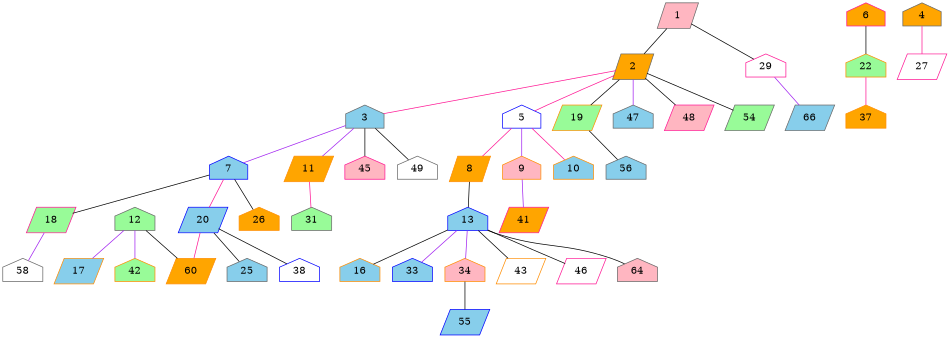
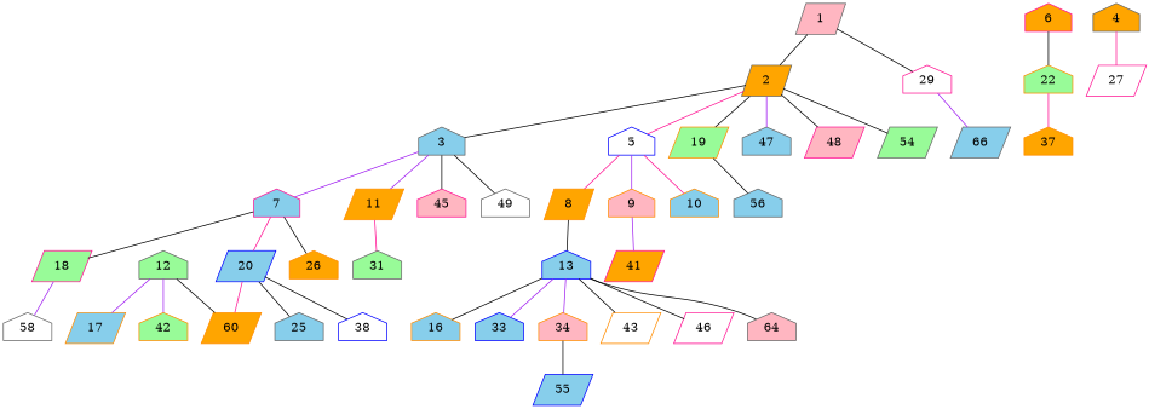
  graph {
    node [color=gray40 fillcolor=skyblue shape=house style=filled]
    edge [color=black]
    1 [fillcolor=lightpink shape=parallelogram super="+59"]
    2 [fillcolor=orange shape=parallelogram super="+15"]
    29 [color=deeppink fillcolor=white super="+53"]
    3 [super="+36"]
    5 [color=blue fillcolor=white super="+24"]
    19 [color=darkorange fillcolor=palegreen shape=parallelogram super="+50"]
    47
    48 [color=deeppink fillcolor=lightpink shape=parallelogram]
    54 [fillcolor=palegreen shape=parallelogram]
    6 [color=deeppink fillcolor=orange super="+63"]
    22 [color=darkorange fillcolor=palegreen super="+61"]
    66 [shape=parallelogram]
-   7 [color=blue]
+   7 [color=deeppink]
    11 [color=darkorange fillcolor=orange shape=parallelogram]
    45 [color=deeppink fillcolor=lightpink]
    49 [fillcolor=white]
    8 [color=darkorange fillcolor=orange shape=parallelogram super="+21"]
    9 [color=darkorange fillcolor=lightpink super="+28"]
    10 [color=darkorange super="+40"]
    56
    4 [fillcolor=orange]
    27 [color=deeppink fillcolor=white shape=parallelogram super="+44"]
    18 [color=deeppink fillcolor=palegreen shape=parallelogram super="+30"]
    20 [color=blue shape=parallelogram super="+23"]
    26 [color=darkorange fillcolor=orange super="+52"]
    31 [fillcolor=palegreen super="+35"]
    13 [color=blue super="+32"]
    41 [color=deeppink fillcolor=orange shape=parallelogram]
    37 [color=darkorange fillcolor=orange]
    58 [fillcolor=white]
    60 [color=darkorange fillcolor=orange shape=parallelogram super="+62"]
    25 [super="+51"]
    38 [color=blue fillcolor=white]
    16 [color=darkorange]
    33 [color=blue super="+57"]
    34 [color=darkorange fillcolor=lightpink super="+39"]
    43 [color=darkorange fillcolor=white shape=parallelogram super="+65"]
    46 [color=deeppink fillcolor=white shape=parallelogram]
    64 [fillcolor=lightpink]
    12 [fillcolor=palegreen super="+14"]
    17 [color=darkorange shape=parallelogram]
    42 [color=darkorange fillcolor=palegreen]
    55 [color=blue shape=parallelogram]
    1 -- 2
    1 -- 29
-   2 -- 3 [color=deeppink]
+   2 -- 3
    2 -- 5 [color=deeppink]
    2 -- 19
    2 -- 47 [color=purple]
    2 -- 48
    2 -- 54
    29 -- 66 [color=purple]
    3 -- 7 [color=purple]
    3 -- 11 [color=purple]
    3 -- 45
    3 -- 49
    5 -- 8 [color=deeppink]
    5 -- 9 [color=purple]
    5 -- 10 [color=deeppink]
    19 -- 56
    6 -- 22
    22 -- 37 [color=deeppink]
    7 -- 18
    7 -- 20 [color=deeppink]
    7 -- 26
    11 -- 31 [color=deeppink]
    8 -- 13
    9 -- 41 [color=purple]
    4 -- 27 [color=deeppink]
    18 -- 58 [color=purple]
    20 -- 60 [color=deeppink]
    20 -- 25
    20 -- 38
    13 -- 16
    13 -- 33 [color=purple]
    13 -- 34 [color=purple]
    13 -- 43
    13 -- 46
    13 -- 64
    34 -- 55
    12 -- 60
    12 -- 17 [color=purple]
    12 -- 42 [color=purple]
  }
